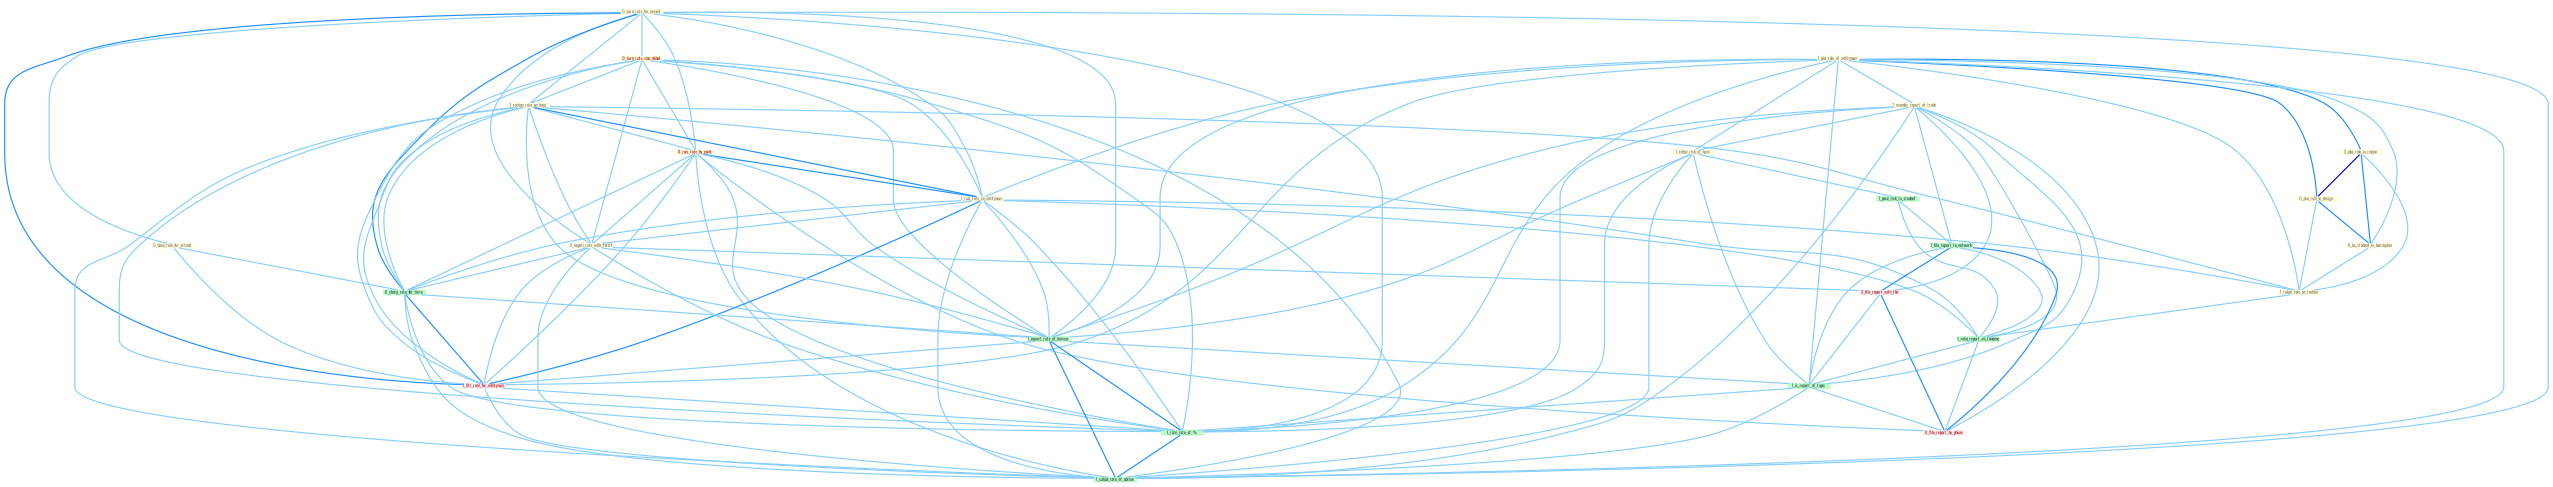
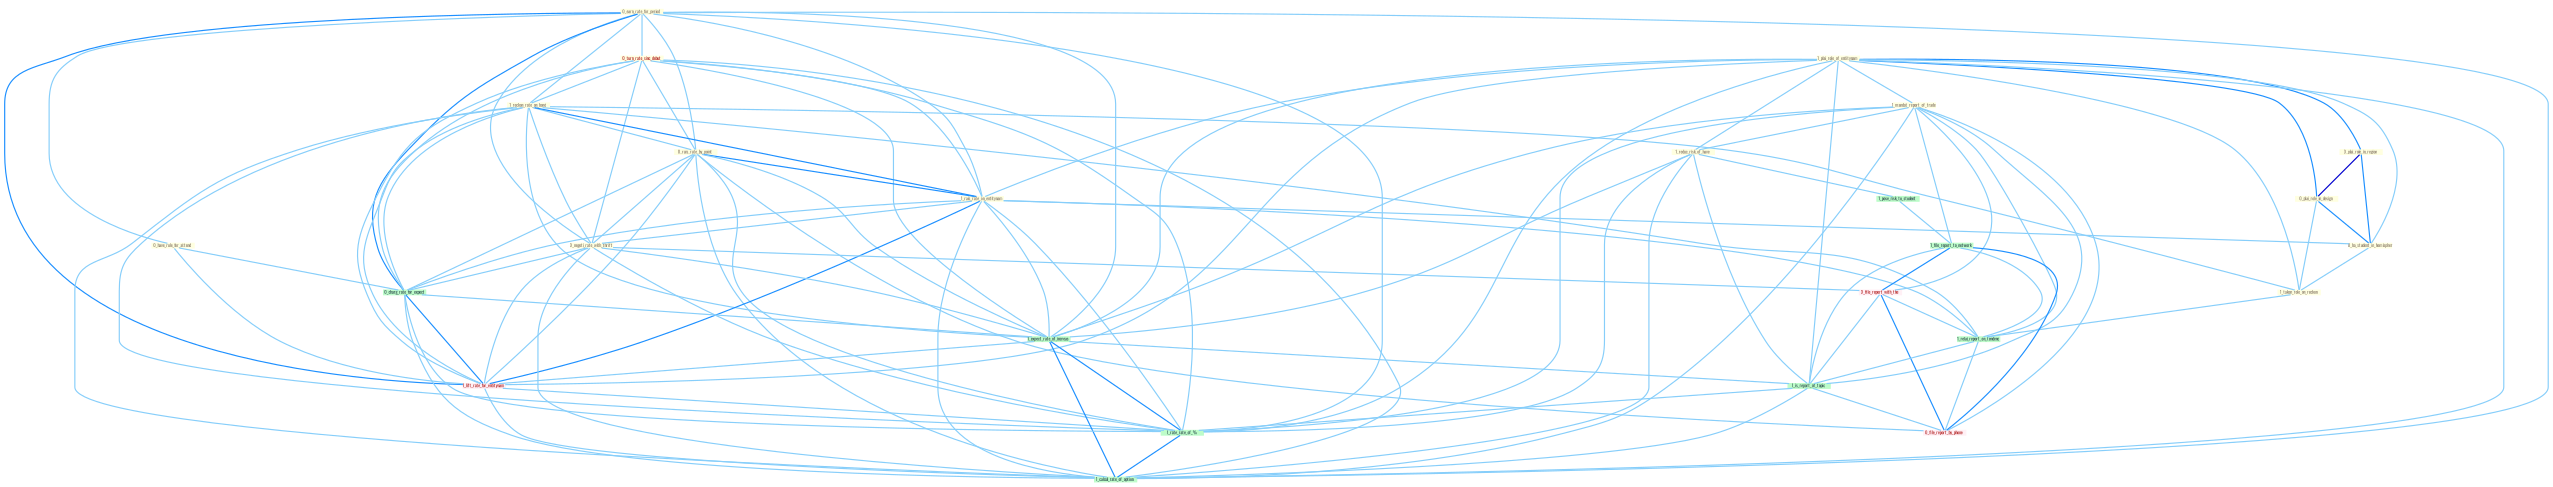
  graph {
    fontname=Oswald
    node [color="#ffffe0" fixedsize=true fontcolor="#8b7d6b" fontname=Oswald fontsize=4 shape=polygon style=filled]
    edge [color="#87cefa" fontname=Oswald w=1]
    "1_plai_role_of_entitynam " [height=.06 width=.5]
-   "1_mandat_report_of_trade " [height=.06 width=.5 label="7_mandat_report_of_trade"]
+   "1_mandat_report_of_trade " [height=.06 width=.5]
    "0_plai_role_in_region " [height=.06 width=.5]
    "0_earn_rate_for_period " [height=.06 width=.5]
    "0_plai_role_in_design " [height=.06 width=.5]
    "0_turn_rate_sinc_debut " [fontcolor="#b22222" height=.06 width=.5]
    "1_reckon_rate_on_bond " [height=.06 width=.5]
    "0_have_rule_for_attend " [height=.06 width=.5]
-   "0_rais_rate_by_point " [fontcolor="#b22222" height=.06 width=.5]
+   "0_rais_rate_by_point " [height=.06 width=.5]
    n10 [height=.06 label="0_ha_student_in_hemispher" width=.5]
    "1_rais_rate_on_entitynam " [height=.06 width=.5]
    "0_negoti_rate_with_thrift " [height=.06 width=.5]
    n13 [height=.06 label="1_taken_role_on_reckon" width=.5]
    "1_reduc_risk_of_have " [height=.06 width=.5]
    "0_file_report_with_the " [color="#fff0f5" fontcolor="#b22222" height=.06 width=.5]
    "1_lift_rate_for_entitynam " [color="#fff0f5" fontcolor="#b22222" height=.06 width=.5]
    "0_file_report_by_phone " [color="#fff0f5" fontcolor="#b22222" height=.06 width=.5]
    "1_expect_rate_of_increas " [color="#BDFCC9" fontcolor="#2f4f4f" height=.06 width=.5]
    "1_is_report_of_topic " [color="#BDFCC9" fontcolor="#2f4f4f" height=.06 width=.5]
    n20 [color="#BDFCC9" fontcolor="#2f4f4f" height=.06 label="1_rate_rate_of_%" width=.5]
    "1_calcul_rate_of_option " [color="#BDFCC9" fontcolor="#2f4f4f" height=.06 width=.5]
    "1_file_report_to_network " [color="#BDFCC9" fontcolor="#2f4f4f" height=.06 width=.5]
    "1_relai_report_on_tendenc " [color="#BDFCC9" fontcolor="#2f4f4f" height=.06 width=.5]
-   "0_charg_rate_for_time " [color="#BDFCC9" fontcolor="#2f4f4f" height=.06 width=.5]
+   "0_charg_rate_for_time " [color="#BDFCC9" fontcolor="#2f4f4f" height=.06 width=.5 label="0_charg_rate_for_expect"]
    "1_pose_risk_to_student " [color="#BDFCC9" fontcolor="#2f4f4f" height=.06 width=.5]
    subgraph sub_1 {
      "1_plai_role_of_entitynam "
      "1_mandat_report_of_trade "
      "0_plai_role_in_region "
      "0_earn_rate_for_period "
      "0_plai_role_in_design "
      "0_turn_rate_sinc_debut "
      "1_reckon_rate_on_bond "
      "0_have_rule_for_attend "
      "0_rais_rate_by_point "
      n10
      "1_rais_rate_on_entitynam "
      "0_negoti_rate_with_thrift "
      n13
      "1_reduc_risk_of_have "
    }
    subgraph sub_2 {
      "0_file_report_with_the "
      "1_lift_rate_for_entitynam "
      "0_file_report_by_phone "
    }
    "1_plai_role_of_entitynam " -- "1_mandat_report_of_trade "
    "1_plai_role_of_entitynam " -- "0_plai_role_in_region " [color="#1e90ff" w=2]
    "1_plai_role_of_entitynam " -- "0_plai_role_in_design " [color="#1e90ff" w=2]
    "1_plai_role_of_entitynam " -- n10
    "1_plai_role_of_entitynam " -- "1_rais_rate_on_entitynam "
    "1_plai_role_of_entitynam " -- n13
    "1_plai_role_of_entitynam " -- "1_reduc_risk_of_have "
    "1_plai_role_of_entitynam " -- "1_lift_rate_for_entitynam "
    "1_plai_role_of_entitynam " -- "1_expect_rate_of_increas "
    "1_plai_role_of_entitynam " -- "1_is_report_of_topic "
    "1_plai_role_of_entitynam " -- n20
    "1_plai_role_of_entitynam " -- "1_calcul_rate_of_option "
    "1_mandat_report_of_trade " -- "1_reduc_risk_of_have "
    "1_mandat_report_of_trade " -- "0_file_report_with_the "
    "1_mandat_report_of_trade " -- "0_file_report_by_phone "
    "1_mandat_report_of_trade " -- "1_expect_rate_of_increas "
    "1_mandat_report_of_trade " -- "1_is_report_of_topic " [w=2]
    "1_mandat_report_of_trade " -- n20
    "1_mandat_report_of_trade " -- "1_calcul_rate_of_option "
    "1_mandat_report_of_trade " -- "1_file_report_to_network "
    "1_mandat_report_of_trade " -- "1_relai_report_on_tendenc "
    "0_plai_role_in_region " -- "0_plai_role_in_design " [color="#0000cd" w=3]
    "0_plai_role_in_region " -- n10 [color="#1e90ff" w=2]
-   "0_plai_role_in_region " -- n13
    "0_earn_rate_for_period " -- "0_turn_rate_sinc_debut "
    "0_earn_rate_for_period " -- "1_reckon_rate_on_bond "
    "0_earn_rate_for_period " -- "0_have_rule_for_attend "
    "0_earn_rate_for_period " -- "0_rais_rate_by_point "
    "0_earn_rate_for_period " -- "1_rais_rate_on_entitynam "
    "0_earn_rate_for_period " -- "0_negoti_rate_with_thrift "
    "0_earn_rate_for_period " -- "1_lift_rate_for_entitynam " [color="#1e90ff" w=2]
    "0_earn_rate_for_period " -- "1_expect_rate_of_increas "
    "0_earn_rate_for_period " -- n20
    "0_earn_rate_for_period " -- "1_calcul_rate_of_option "
    "0_earn_rate_for_period " -- "0_charg_rate_for_time " [color="#1e90ff" w=2]
    "0_plai_role_in_design " -- n10 [color="#1e90ff" w=2]
    "0_plai_role_in_design " -- n13
    "0_turn_rate_sinc_debut " -- "1_reckon_rate_on_bond "
    "0_turn_rate_sinc_debut " -- "0_rais_rate_by_point "
    "0_turn_rate_sinc_debut " -- "1_rais_rate_on_entitynam "
    "0_turn_rate_sinc_debut " -- "0_negoti_rate_with_thrift "
    "0_turn_rate_sinc_debut " -- "1_lift_rate_for_entitynam "
    "0_turn_rate_sinc_debut " -- "1_expect_rate_of_increas "
    "0_turn_rate_sinc_debut " -- n20
    "0_turn_rate_sinc_debut " -- "1_calcul_rate_of_option "
    "0_turn_rate_sinc_debut " -- "0_charg_rate_for_time "
    "1_reckon_rate_on_bond " -- "0_rais_rate_by_point "
    "1_reckon_rate_on_bond " -- "1_rais_rate_on_entitynam " [color="#1e90ff" w=2]
    "1_reckon_rate_on_bond " -- "0_negoti_rate_with_thrift "
    "1_reckon_rate_on_bond " -- n13
    "1_reckon_rate_on_bond " -- "1_lift_rate_for_entitynam "
    "1_reckon_rate_on_bond " -- "1_expect_rate_of_increas "
    "1_reckon_rate_on_bond " -- n20
    "1_reckon_rate_on_bond " -- "1_calcul_rate_of_option "
    "1_reckon_rate_on_bond " -- "1_relai_report_on_tendenc "
    "1_reckon_rate_on_bond " -- "0_charg_rate_for_time "
    "0_have_rule_for_attend " -- "1_lift_rate_for_entitynam "
    "0_have_rule_for_attend " -- "0_charg_rate_for_time "
    "0_rais_rate_by_point " -- "1_rais_rate_on_entitynam " [color="#1e90ff" w=2]
    "0_rais_rate_by_point " -- "0_negoti_rate_with_thrift "
    "0_rais_rate_by_point " -- "1_lift_rate_for_entitynam "
    "0_rais_rate_by_point " -- "0_file_report_by_phone "
    "0_rais_rate_by_point " -- "1_expect_rate_of_increas "
    "0_rais_rate_by_point " -- n20
    "0_rais_rate_by_point " -- "1_calcul_rate_of_option "
    "0_rais_rate_by_point " -- "0_charg_rate_for_time "
    n10 -- n13
    "1_rais_rate_on_entitynam " -- "0_negoti_rate_with_thrift "
-   "1_rais_rate_on_entitynam " -- n13
+   "1_rais_rate_on_entitynam " -- n10
    "1_rais_rate_on_entitynam " -- "1_lift_rate_for_entitynam " [color="#1e90ff" w=2]
    "1_rais_rate_on_entitynam " -- "1_expect_rate_of_increas "
    "1_rais_rate_on_entitynam " -- n20
    "1_rais_rate_on_entitynam " -- "1_calcul_rate_of_option "
    "1_rais_rate_on_entitynam " -- "1_relai_report_on_tendenc "
    "1_rais_rate_on_entitynam " -- "0_charg_rate_for_time "
    "0_negoti_rate_with_thrift " -- "0_file_report_with_the "
    "0_negoti_rate_with_thrift " -- "1_lift_rate_for_entitynam "
    "0_negoti_rate_with_thrift " -- "1_expect_rate_of_increas "
    "0_negoti_rate_with_thrift " -- n20
    "0_negoti_rate_with_thrift " -- "1_calcul_rate_of_option "
    "0_negoti_rate_with_thrift " -- "0_charg_rate_for_time "
    n13 -- "1_relai_report_on_tendenc "
    "1_reduc_risk_of_have " -- "1_expect_rate_of_increas "
    "1_reduc_risk_of_have " -- "1_is_report_of_topic "
    "1_reduc_risk_of_have " -- n20
    "1_reduc_risk_of_have " -- "1_calcul_rate_of_option "
    "1_reduc_risk_of_have " -- "1_pose_risk_to_student "
    "0_file_report_with_the " -- "0_file_report_by_phone " [color="#1e90ff" w=2]
    "0_file_report_with_the " -- "1_is_report_of_topic "
-   "1_pose_risk_to_student " -- "1_relai_report_on_tendenc "
+   "0_file_report_with_the " -- "1_relai_report_on_tendenc "
    "1_lift_rate_for_entitynam " -- n20
    "1_lift_rate_for_entitynam " -- "1_calcul_rate_of_option "
    "1_expect_rate_of_increas " -- "1_lift_rate_for_entitynam "
    "1_expect_rate_of_increas " -- "1_is_report_of_topic "
    "1_expect_rate_of_increas " -- n20 [color="#1e90ff" w=2]
    "1_expect_rate_of_increas " -- "1_calcul_rate_of_option " [color="#1e90ff" w=2]
    "1_is_report_of_topic " -- "0_file_report_by_phone "
    "1_is_report_of_topic " -- n20
    "1_is_report_of_topic " -- "1_calcul_rate_of_option "
    n20 -- "1_calcul_rate_of_option " [color="#1e90ff" w=2]
    "1_file_report_to_network " -- "0_file_report_with_the " [color="#1e90ff" w=2]
    "1_file_report_to_network " -- "0_file_report_by_phone " [color="#1e90ff" w=2]
    "1_file_report_to_network " -- "1_is_report_of_topic "
    "1_file_report_to_network " -- "1_relai_report_on_tendenc "
    "1_relai_report_on_tendenc " -- "0_file_report_by_phone "
    "1_relai_report_on_tendenc " -- "1_is_report_of_topic "
    "0_charg_rate_for_time " -- "1_lift_rate_for_entitynam " [color="#1e90ff" w=2]
    "0_charg_rate_for_time " -- "1_expect_rate_of_increas "
    "0_charg_rate_for_time " -- n20
    "0_charg_rate_for_time " -- "1_calcul_rate_of_option "
    "1_pose_risk_to_student " -- "1_file_report_to_network "
  }
